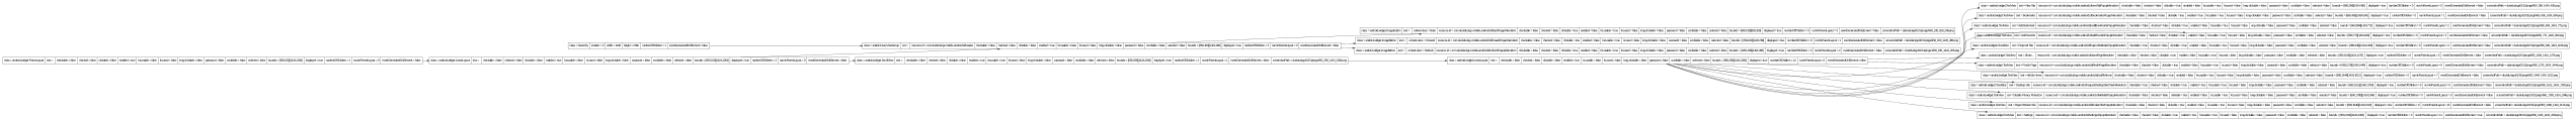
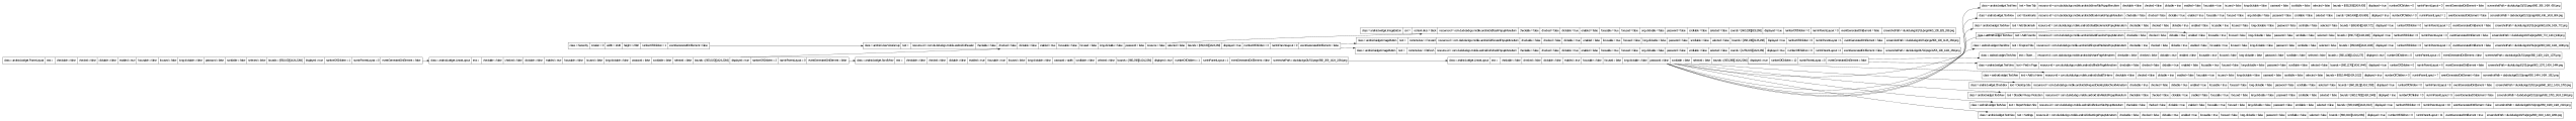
  digraph {
    rankdir=LR
    node [fontname=Arial shape=record]
    n1 [label="{class = hierarchy\l|rotation = 0\l|width = 1440\l|height = 2392\l|numberOfChildren = 1\l|eventGeneratedOnElement = false \l}"]
-   n2 [label="{class = android.view.ViewGroup\l|text = \l|resource-id = com.duckduckgo.mobile.android:id/header\l|checkable = false\l|checked = false\l|clickable = false\l|enabled = true\l|focusable = false\l|focused = false\l|long-clickable = false\l|password = false\l|scrollable = false\l|selected = false\l|bounds = [660,100][1424,268]\l|displayed = true\l|numberOfChildren = 3\l|numInParentLayout = 0\l|eventGeneratedOnElement = false \l}"]
+   n2 [label="{class = android.view.ViewGroup\l|text = \l|resource-id = com.duckduckgo.mobile.android:id/header\l|checkable = false\l|checked = false\l|clickable = false\l|enabled = true\l|focusable = false\l|focused = false\l|long-clickable = false\l|password = false\l|resource = false\l|selected = false\l|bounds = [660,100][1424,268]\l|displayed = true\l|numberOfChildren = 3\l|numInParentLayout = 0\l|eventGeneratedOnElement = false \l}"]
    n3 [label="{class = android.widget.FrameLayout\l|text = \l|checkable = false\l|checked = false\l|clickable = false\l|enabled = true\l|focusable = false\l|focused = false\l|long-clickable = false\l|password = false\l|scrollable = false\l|selected = false\l|bounds = [660,100][1424,2284]\l|displayed = true\l|numberOfChildren = 1\l|numInParentLayout = 0\l|eventGeneratedOnElement = false \l}"]
    n4 [label="{class = android.widget.LinearLayout\l|text = \l|checkable = false\l|checked = false\l|clickable = false\l|enabled = true\l|focusable = false\l|focused = false\l|long-clickable = false\l|password = false\l|scrollable = false\l|selected = false\l|bounds = [660,100][1424,2284]\l|displayed = true\l|numberOfChildren = 2\l|numInParentLayout = 0\l|eventGeneratedOnElement = false \l}"]
-   n5 [label="{class = android.widget.ScrollView\l|text = \l|checkable = false\l|checked = false\l|clickable = false\l|enabled = true\l|focusable = true\l|focused = false\l|long-clickable = false\l|password = false\l|scrollable = false\l|selected = false\l|bounds = [660,268][1424,2284]\l|displayed = true\l|numberOfChildren = 1\l|numInParentLayout = 1\l|eventGeneratedOnElement = false \l|screenshotPath = duckduckgo01/S1/pngs/660_268_1424_2284.png\l}"]
+   n5 [label="{class = android.widget.ScrollView\l|text = \l|checkable = false\l|checked = false\l|clickable = false\l|enabled = true\l|focusable = true\l|focused = false\l|long-clickable = false\l|password = width\l|scrollable = false\l|selected = false\l|bounds = [660,268][1424,2284]\l|displayed = true\l|numberOfChildren = 1\l|numInParentLayout = 1\l|eventGeneratedOnElement = false \l|screenshotPath = duckduckgo01/S1/pngs/660_268_1424_2284.png\l}"]
    n6 [label="{class = android.widget.ImageButton\l|text = \l|content-desc = Back\l|resource-id = com.duckduckgo.mobile.android:id/backPopupMenuItem\l|checkable = false\l|checked = false\l|clickable = true\l|enabled = false\l|focusable = true\l|focused = false\l|long-clickable = false\l|password = false\l|scrollable = false\l|selected = false\l|bounds = [660,100][828,268]\l|displayed = true\l|numberOfChildren = 0\l|numInParentLayout = 0\l|eventGeneratedOnElement = false \l|screenshotPath = duckduckgo01/S1/pngs/660_100_828_268.png\l}"]
    n7 [label="{class = android.widget.ImageButton\l|text = \l|content-desc = Forward\l|resource-id = com.duckduckgo.mobile.android:id/forwardPopupMenuItem\l|checkable = false\l|checked = false\l|clickable = true\l|enabled = false\l|focusable = true\l|focused = false\l|long-clickable = false\l|password = false\l|scrollable = false\l|selected = false\l|bounds = [958,100][1126,268]\l|displayed = true\l|numberOfChildren = 0\l|numInParentLayout = 1\l|eventGeneratedOnElement = false \l|screenshotPath = duckduckgo01/S1/pngs/958_100_1126_268.png\l}"]
    n8 [label="{class = android.widget.ImageButton\l|text = \l|content-desc = Refresh\l|resource-id = com.duckduckgo.mobile.android:id/refreshPopupMenuItem\l|checkable = false\l|checked = false\l|clickable = true\l|enabled = false\l|focusable = true\l|focused = false\l|long-clickable = false\l|password = false\l|scrollable = false\l|selected = false\l|bounds = [1256,100][1424,268]\l|displayed = true\l|numberOfChildren = 0\l|numInParentLayout = 2\l|eventGeneratedOnElement = false \l|screenshotPath = duckduckgo01/S1/pngs/1256_100_1424_268.png\l}"]
    n9 [label="{class = android.widget.LinearLayout\l|text = \l|checkable = false\l|checked = false\l|clickable = false\l|enabled = true\l|focusable = false\l|focused = false\l|long-clickable = false\l|password = false\l|scrollable = false\l|selected = false\l|bounds = [660,268][1424,2284]\l|displayed = true\l|numberOfChildren = 12\l|numInParentLayout = 0\l|eventGeneratedOnElement = false \l}"]
    n10 [label="{class = android.widget.TextView\l|text = New Tab\l|resource-id = com.duckduckgo.mobile.android:id/newTabPopupMenuItem\l|checkable = false\l|checked = false\l|clickable = true\l|enabled = false\l|focusable = true\l|focused = false\l|long-clickable = false\l|password = false\l|scrollable = false\l|selected = false\l|bounds = [660,268][1424,436]\l|displayed = true\l|numberOfChildren = 0\l|numInParentLayout = 0\l|eventGeneratedOnElement = false \l|screenshotPath = duckduckgo01/S1/pngs/660_268_1424_436.png\l}"]
    n11 [label="{class = android.widget.TextView\l|text = Bookmarks\l|resource-id = com.duckduckgo.mobile.android:id/bookmarksPopupMenuItem\l|checkable = false\l|checked = false\l|clickable = true\l|enabled = true\l|focusable = true\l|focused = false\l|long-clickable = false\l|password = false\l|scrollable = false\l|selected = false\l|bounds = [660,436][1424,604]\l|displayed = true\l|numberOfChildren = 0\l|numInParentLayout = 1\l|eventGeneratedOnElement = false \l|screenshotPath = duckduckgo01/S1/pngs/660_436_1424_604.png\l}"]
    n12 [label="{class = android.widget.TextView\l|text = Add Bookmark\l|resource-id = com.duckduckgo.mobile.android:id/addBookmarksPopupMenuItem\l|checkable = false\l|checked = false\l|clickable = true\l|enabled = false\l|focusable = true\l|focused = false\l|long-clickable = false\l|password = false\l|scrollable = false\l|selected = false\l|bounds = [660,604][1424,772]\l|displayed = true\l|numberOfChildren = 0\l|numInParentLayout = 2\l|eventGeneratedOnElement = false \l|screenshotPath = duckduckgo01/S1/pngs/660_604_1424_772.png\l}"]
    n13 [label="{class = android.widget.TextView\l|text = Add Favorite\l|resource-id = com.duckduckgo.mobile.android:id/addFavoritePopupMenuItem\l|checkable = false\l|checked = false\l|clickable = true\l|enabled = false\l|focusable = true\l|focused = false\l|long-clickable = false\l|password = false\l|scrollable = false\l|selected = false\l|bounds = [660,772][1424,940]\l|displayed = true\l|numberOfChildren = 0\l|numInParentLayout = 3\l|eventGeneratedOnElement = false \l|screenshotPath = duckduckgo01/S1/pngs/660_772_1424_940.png\l}"]
    n14 [label="{class = android.widget.CheckBox\l|text = Fireproof Site\l|resource-id = com.duckduckgo.mobile.android:id/fireproofWebsitePopupMenuItem\l|checkable = true\l|checked = false\l|clickable = true\l|enabled = false\l|focusable = true\l|focused = false\l|long-clickable = false\l|password = false\l|scrollable = false\l|selected = false\l|bounds = [660,940][1424,1108]\l|displayed = true\l|numberOfChildren = 0\l|numInParentLayout = 4\l|eventGeneratedOnElement = false \l|screenshotPath = duckduckgo01/S1/pngs/660_940_1424_1108.png\l}"]
    n15 [label="{class = android.widget.TextView\l|text = Share…\l|resource-id = com.duckduckgo.mobile.android:id/sharePageMenuItem\l|checkable = false\l|checked = false\l|clickable = true\l|enabled = false\l|focusable = true\l|focused = false\l|long-clickable = false\l|password = false\l|scrollable = false\l|selected = false\l|bounds = [660,1108][1424,1276]\l|displayed = true\l|numberOfChildren = 0\l|numInParentLayout = 5\l|eventGeneratedOnElement = false \l|screenshotPath = duckduckgo01/S1/pngs/660_1108_1424_1276.png\l}"]
    n16 [label="{class = android.widget.TextView\l|text = Find in Page\l|resource-id = com.duckduckgo.mobile.android:id/findInPageMenuItem\l|checkable = false\l|checked = false\l|clickable = true\l|enabled = false\l|focusable = true\l|focused = false\l|long-clickable = false\l|password = false\l|scrollable = false\l|selected = false\l|bounds = [660,1276][1424,1444]\l|displayed = true\l|numberOfChildren = 0\l|numInParentLayout = 6\l|eventGeneratedOnElement = false \l|screenshotPath = duckduckgo01/S1/pngs/660_1276_1424_1444.png\l}"]
    n17 [label="{class = android.widget.TextView\l|text = Add to Home\l|resource-id = com.duckduckgo.mobile.android:id/addToHome\l|checkable = false\l|checked = false\l|clickable = true\l|enabled = false\l|focusable = true\l|focused = false\l|long-clickable = false\l|password = false\l|scrollable = false\l|selected = false\l|bounds = [660,1444][1424,1612]\l|displayed = true\l|numberOfChildren = 0\l|numInParentLayout = 7\l|eventGeneratedOnElement = false \l|screenshotPath = duckduckgo01/S1/pngs/660_1444_1424_1612.png\l}"]
    n18 [label="{class = android.widget.CheckBox\l|text = Desktop Site\l|resource-id = com.duckduckgo.mobile.android:id/requestDesktopSiteCheckMenuItem\l|checkable = true\l|checked = false\l|clickable = true\l|enabled = true\l|focusable = true\l|focused = false\l|long-clickable = false\l|password = false\l|scrollable = false\l|selected = false\l|bounds = [660,1612][1424,1780]\l|displayed = true\l|numberOfChildren = 0\l|numInParentLayout = 8\l|eventGeneratedOnElement = false \l|screenshotPath = duckduckgo01/S1/pngs/660_1612_1424_1780.png\l}"]
    n19 [label="{class = android.widget.TextView\l|text = Disable Privacy Protection\l|resource-id = com.duckduckgo.mobile.android:id/whitelistPopupMenuItem\l|checkable = false\l|checked = false\l|clickable = true\l|enabled = false\l|focusable = true\l|focused = false\l|long-clickable = false\l|password = false\l|scrollable = false\l|selected = false\l|bounds = [660,1780][1424,1948]\l|displayed = true\l|numberOfChildren = 0\l|numInParentLayout = 9\l|eventGeneratedOnElement = false \l|screenshotPath = duckduckgo01/S1/pngs/660_1780_1424_1948.png\l}"]
    n20 [label="{class = android.widget.TextView\l|text = Report Broken Site\l|resource-id = com.duckduckgo.mobile.android:id/brokenSitePopupMenuItem\l|checkable = false\l|checked = false\l|clickable = true\l|enabled = false\l|focusable = true\l|focused = false\l|long-clickable = false\l|password = false\l|scrollable = false\l|selected = false\l|bounds = [660,1948][1424,2116]\l|displayed = true\l|numberOfChildren = 0\l|numInParentLayout = 10\l|eventGeneratedOnElement = false \l|screenshotPath = duckduckgo01/S1/pngs/660_1948_1424_2116.png\l}"]
    n21 [label="{class = android.widget.TextView\l|text = Settings\l|resource-id = com.duckduckgo.mobile.android:id/settingsPopupMenuItem\l|checkable = false\l|checked = false\l|clickable = true\l|enabled = true\l|focusable = true\l|focused = false\l|long-clickable = false\l|password = false\l|scrollable = false\l|selected = false\l|bounds = [660,2116][1424,2284]\l|displayed = true\l|numberOfChildren = 0\l|numInParentLayout = 11\l|eventGeneratedOnElement = true \l|screenshotPath = duckduckgo01/S1/pngs/660_2116_1424_2284.png\l}"]
    n1 -> n2
    n2 -> n6
    n2 -> n7
    n2 -> n8
    n3 -> n4
    n4 -> n2
    n4 -> n5
    n5 -> n9
    n9 -> n10
    n9 -> n11
    n9 -> n12
    n9 -> n13
    n9 -> n14
    n9 -> n15
    n9 -> n16
    n9 -> n17
    n9 -> n18
    n9 -> n19
    n9 -> n20
    n9 -> n21
  }
